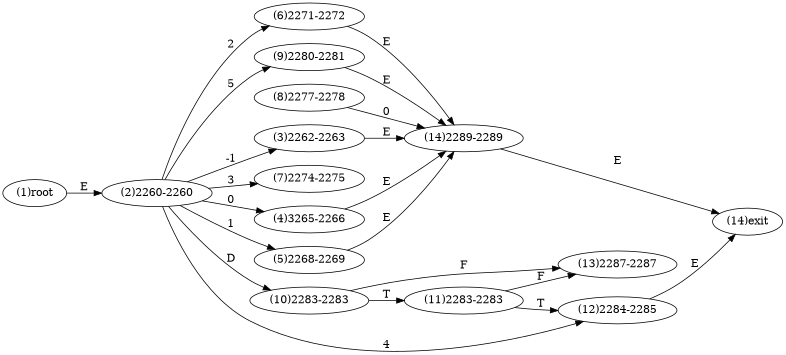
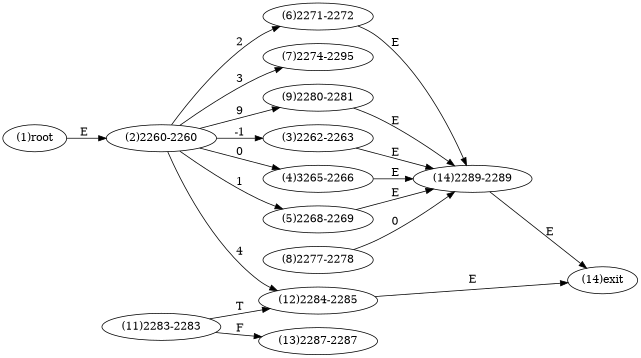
  digraph {
    rankdir=LR
    n1 [label="(1)root"]
    n2 [label="(2)2260-2260"]
    n3 [label="(3)2262-2263"]
    n4 [label="(4)3265-2266"]
    n5 [label="(5)2268-2269"]
    n6 [label="(6)2271-2272"]
-   n7 [label="(7)2274-2275"]
+   n7 [label="(7)2274-2295"]
    n8 [label="(9)2280-2281"]
-   n9 [label="(10)2283-2283"]
    n10 [label="(12)2284-2285"]
    n11 [label="(14)2289-2289"]
    n12 [label="(8)2277-2278"]
    n13 [label="(11)2283-2283"]
    n14 [label="(13)2287-2287"]
    n15 [label="(14)exit"]
    n1 -> n2 [label=E]
    n2 -> n3 [label=-1]
    n2 -> n4 [label=0]
    n2 -> n5 [label=1]
    n2 -> n6 [label=2]
    n2 -> n7 [label=3]
-   n2 -> n8 [label=5]
-   n2 -> n9 [label=D]
+   n2 -> n8 [label=9]
    n2 -> n10 [label=4]
    n3 -> n11 [label=E]
    n4 -> n11 [label=E]
    n5 -> n11 [label=E]
    n6 -> n11 [label=E]
    n8 -> n11 [label=E]
-   n9 -> n13 [label=T]
-   n9 -> n14 [label=F]
    n10 -> n15 [label=E]
    n11 -> n15 [label=E]
    n12 -> n11 [label=0]
    n13 -> n10 [label=T]
    n13 -> n14 [label=F]
  }
